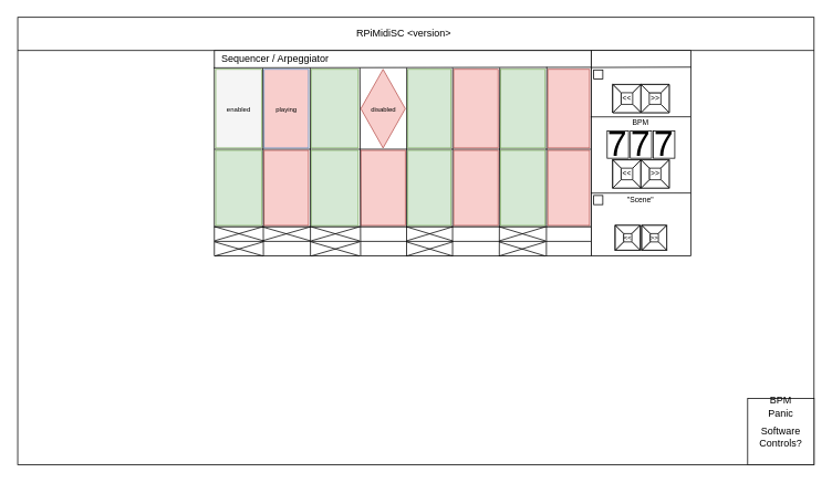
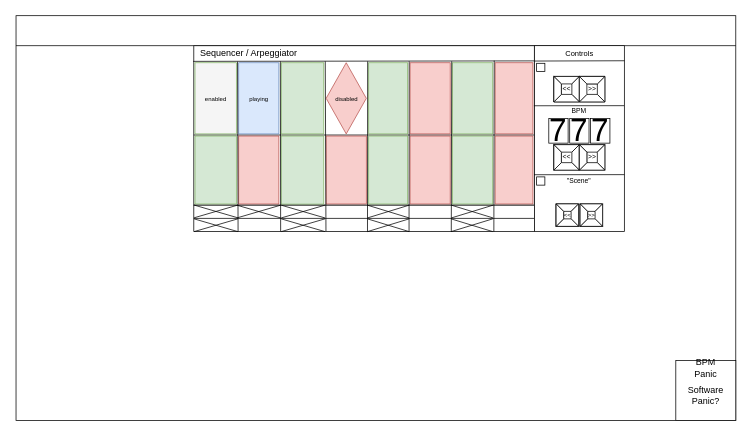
  <mxCell id="0" />
  <mxCell id="1" parent="0" />
  <mxCell id="2" value="" style="rounded=0;whiteSpace=wrap;html=1;" parent="1" vertex="1"><mxGeometry x="20.88" y="20" width="960" height="540" as="geometry" /></mxCell>
  <mxCell id="3" value="" style="endArrow=none;html=1;entryX=1;entryY=0.074;entryDx=0;entryDy=0;entryPerimeter=0;exitX=0;exitY=0.074;exitDx=0;exitDy=0;exitPerimeter=0;" parent="1" source="2" target="2" edge="1"><mxGeometry width="50" height="50" relative="1" as="geometry"><mxPoint x="41" y="64" as="sourcePoint" /><mxPoint x="981" y="57.96" as="targetPoint" /></mxGeometry></mxCell>
- <mxCell id="4" value="RPiMidiSC&amp;nbsp;&amp;lt;version&amp;gt;" style="text;html=1;align=center;verticalAlign=middle;resizable=0;points=[];autosize=1;" parent="1" vertex="1"><mxGeometry x="421" y="30" width="130" height="20" as="geometry" /></mxCell>
  <mxCell id="5" value="" style="group" parent="1" vertex="1" connectable="0"><mxGeometry x="258" y="53" width="454.24" height="255.0" as="geometry" /></mxCell>
  <mxCell id="6" value="" style="group" parent="5" vertex="1" connectable="0"><mxGeometry y="7.08" width="454.24" height="247.92" as="geometry" /></mxCell>
  <mxCell id="7" value="" style="rounded=0;whiteSpace=wrap;html=1;" parent="6" vertex="1"><mxGeometry y="0.003" width="454.161" height="212.642" as="geometry" /></mxCell>
  <mxCell id="8" value="" style="endArrow=none;html=1;exitX=1.003;exitY=0.095;exitDx=0;exitDy=0;exitPerimeter=0;entryX=-0.002;entryY=0.098;entryDx=0;entryDy=0;entryPerimeter=0;" parent="6" source="7" target="7" edge="1"><mxGeometry width="50" height="50" relative="1" as="geometry"><mxPoint x="391.739" y="286.241" as="sourcePoint" /><mxPoint x="470.535" y="215.408" as="targetPoint" /></mxGeometry></mxCell>
  <mxCell id="9" value="Sequencer / Arpeggiator" style="text;html=1;align=center;verticalAlign=middle;resizable=0;points=[];autosize=1;" parent="6" vertex="1"><mxGeometry x="3" width="140" height="20" as="geometry" /></mxCell>
  <mxCell id="10" value="" style="endArrow=none;html=1;exitX=0;exitY=0.5;exitDx=0;exitDy=0;entryX=1;entryY=0.5;entryDx=0;entryDy=0;" parent="6" edge="1"><mxGeometry width="50" height="50" relative="1" as="geometry"><mxPoint y="119.074" as="sourcePoint" /><mxPoint x="454.161" y="119.074" as="targetPoint" /></mxGeometry></mxCell>
  <mxCell id="11" value="&lt;font style=&quot;font-size: 8px&quot;&gt;enabled&lt;/font&gt;" style="rounded=0;whiteSpace=wrap;html=1;shadow=0;fillColor=#f5f5f5;strokeColor=#82b366;" parent="6" vertex="1"><mxGeometry x="1.576" y="22.67" width="55.157" height="94.917" as="geometry" /></mxCell>
- <mxCell id="12" value="&lt;font style=&quot;font-size: 8px&quot;&gt;playing&lt;/font&gt;" style="rounded=0;whiteSpace=wrap;html=1;shadow=0;fillColor=#f8cecc;strokeColor=#6c8ebf;" parent="6" vertex="1"><mxGeometry x="59.885" y="22.67" width="53.581" height="94.917" as="geometry" /></mxCell>
+ <mxCell id="12" value="&lt;font style=&quot;font-size: 8px&quot;&gt;playing&lt;/font&gt;" style="rounded=0;whiteSpace=wrap;html=1;shadow=0;fillColor=#dae8fc;strokeColor=#6c8ebf;" parent="6" vertex="1"><mxGeometry x="59.885" y="22.67" width="53.581" height="94.917" as="geometry" /></mxCell>
  <mxCell id="13" value="" style="rounded=0;whiteSpace=wrap;html=1;shadow=0;fillColor=#d5e8d4;strokeColor=#82b366;" parent="6" vertex="1"><mxGeometry x="116.617" y="22.67" width="56.733" height="94.917" as="geometry" /></mxCell>
  <mxCell id="14" value="&lt;font style=&quot;font-size: 8px&quot;&gt;disabled&lt;/font&gt;" style="rhombus;whiteSpace=wrap;html=1;shadow=0;fillColor=#f8cecc;strokeColor=#b85450;" parent="6" vertex="1"><mxGeometry x="176.502" y="22.67" width="53.581" height="94.917" as="geometry" /></mxCell>
  <mxCell id="15" value="" style="rounded=0;whiteSpace=wrap;html=1;shadow=0;fillColor=#d5e8d4;strokeColor=#82b366;" parent="6" vertex="1"><mxGeometry x="233.235" y="22.67" width="52.005" height="94.917" as="geometry" /></mxCell>
  <mxCell id="16" value="" style="rounded=0;whiteSpace=wrap;html=1;shadow=0;fillColor=#f8cecc;strokeColor=#b85450;" parent="6" vertex="1"><mxGeometry x="288.391" y="22.67" width="53.581" height="94.917" as="geometry" /></mxCell>
  <mxCell id="17" value="" style="rounded=0;whiteSpace=wrap;html=1;shadow=0;fillColor=#d5e8d4;strokeColor=#82b366;" parent="6" vertex="1"><mxGeometry x="345.124" y="22.67" width="53.581" height="94.917" as="geometry" /></mxCell>
  <mxCell id="18" value="" style="rounded=0;whiteSpace=wrap;html=1;shadow=0;fillColor=#f8cecc;strokeColor=#b85450;" parent="6" vertex="1"><mxGeometry x="401.857" y="22.67" width="50.429" height="94.917" as="geometry" /></mxCell>
  <mxCell id="19" value="" style="rounded=0;whiteSpace=wrap;html=1;shadow=0;fillColor=#f8cecc;strokeColor=#b85450;" parent="6" vertex="1"><mxGeometry x="59.885" y="120.42" width="53.581" height="90.667" as="geometry" /></mxCell>
  <mxCell id="20" value="" style="rounded=0;whiteSpace=wrap;html=1;shadow=0;fillColor=#d5e8d4;strokeColor=#82b366;" parent="6" vertex="1"><mxGeometry x="116.617" y="120.42" width="56.733" height="90.808" as="geometry" /></mxCell>
  <mxCell id="21" value="" style="rounded=0;whiteSpace=wrap;html=1;shadow=0;fillColor=#f8cecc;strokeColor=#b85450;" parent="6" vertex="1"><mxGeometry x="176.502" y="120.42" width="53.581" height="90.667" as="geometry" /></mxCell>
  <mxCell id="22" value="" style="rounded=0;whiteSpace=wrap;html=1;shadow=0;fillColor=#d5e8d4;strokeColor=#82b366;" parent="6" vertex="1"><mxGeometry x="233.235" y="120.42" width="52.005" height="90.667" as="geometry" /></mxCell>
  <mxCell id="23" value="" style="rounded=0;whiteSpace=wrap;html=1;shadow=0;fillColor=#f8cecc;strokeColor=#b85450;" parent="6" vertex="1"><mxGeometry x="288.391" y="120.42" width="53.581" height="90.667" as="geometry" /></mxCell>
  <mxCell id="24" value="" style="rounded=0;whiteSpace=wrap;html=1;shadow=0;fillColor=#d5e8d4;strokeColor=#82b366;" parent="6" vertex="1"><mxGeometry x="345.124" y="120.42" width="53.581" height="90.667" as="geometry" /></mxCell>
  <mxCell id="25" value="" style="rounded=0;whiteSpace=wrap;html=1;shadow=0;fillColor=#f8cecc;strokeColor=#b85450;" parent="6" vertex="1"><mxGeometry x="401.857" y="120.42" width="50.429" height="90.667" as="geometry" /></mxCell>
  <mxCell id="26" value="" style="rounded=0;whiteSpace=wrap;html=1;shadow=0;fillColor=#d5e8d4;strokeColor=#82b366;" parent="6" vertex="1"><mxGeometry x="1.576" y="120.42" width="55.157" height="90.667" as="geometry" /></mxCell>
  <mxCell id="27" value="" style="rounded=0;whiteSpace=wrap;html=1;" parent="6" vertex="1"><mxGeometry y="212.645" width="454.24" height="35.275" as="geometry" /></mxCell>
  <mxCell id="28" value="" style="endArrow=none;html=1;exitX=0;exitY=0.5;exitDx=0;exitDy=0;entryX=1;entryY=0.5;entryDx=0;entryDy=0;" parent="6" source="27" target="27" edge="1"><mxGeometry width="50" height="50" relative="1" as="geometry"><mxPoint x="164.273" y="318.753" as="sourcePoint" /><mxPoint x="243.068" y="247.92" as="targetPoint" /></mxGeometry></mxCell>
  <mxCell id="29" value="" style="endArrow=none;html=1;entryX=0.13;entryY=0.997;entryDx=0;entryDy=0;entryPerimeter=0;" parent="6" target="27" edge="1"><mxGeometry width="50" height="50" relative="1" as="geometry"><mxPoint x="58.309" y="21.253" as="sourcePoint" /><mxPoint x="57.892" y="213.07" as="targetPoint" /></mxGeometry></mxCell>
  <mxCell id="30" value="" style="endArrow=none;html=1;entryX=0.255;entryY=0.997;entryDx=0;entryDy=0;entryPerimeter=0;" parent="6" target="27" edge="1"><mxGeometry width="50" height="50" relative="1" as="geometry"><mxPoint x="115.451" y="20.828" as="sourcePoint" /><mxPoint x="115.034" y="212.645" as="targetPoint" /></mxGeometry></mxCell>
  <mxCell id="31" value="" style="endArrow=none;html=1;entryX=0.388;entryY=0.984;entryDx=0;entryDy=0;entryPerimeter=0;" parent="6" target="27" edge="1"><mxGeometry width="50" height="50" relative="1" as="geometry"><mxPoint x="175.336" y="20.828" as="sourcePoint" /><mxPoint x="174.919" y="212.645" as="targetPoint" /></mxGeometry></mxCell>
  <mxCell id="32" value="" style="endArrow=none;html=1;entryX=0.51;entryY=0.997;entryDx=0;entryDy=0;entryPerimeter=0;" parent="6" target="27" edge="1"><mxGeometry width="50" height="50" relative="1" as="geometry"><mxPoint x="231.863" y="20.828" as="sourcePoint" /><mxPoint x="231.447" y="212.645" as="targetPoint" /></mxGeometry></mxCell>
  <mxCell id="33" value="" style="endArrow=none;html=1;entryX=0.632;entryY=1.001;entryDx=0;entryDy=0;entryPerimeter=0;" parent="6" target="27" edge="1"><mxGeometry width="50" height="50" relative="1" as="geometry"><mxPoint x="287.225" y="20.828" as="sourcePoint" /><mxPoint x="288.77" y="297.503" as="targetPoint" /></mxGeometry></mxCell>
  <mxCell id="34" value="" style="endArrow=none;html=1;entryX=0.756;entryY=1.008;entryDx=0;entryDy=0;entryPerimeter=0;" parent="6" target="27" edge="1"><mxGeometry width="50" height="50" relative="1" as="geometry"><mxPoint x="343.958" y="20.828" as="sourcePoint" /><mxPoint x="343.541" y="212.645" as="targetPoint" /></mxGeometry></mxCell>
  <mxCell id="35" value="" style="endArrow=none;html=1;entryX=0.881;entryY=1.001;entryDx=0;entryDy=0;entryPerimeter=0;" parent="6" target="27" edge="1"><mxGeometry width="50" height="50" relative="1" as="geometry"><mxPoint x="400.659" y="19.837" as="sourcePoint" /><mxPoint x="400.274" y="212.645" as="targetPoint" /></mxGeometry></mxCell>
  <mxCell id="36" value="" style="shape=umlDestroy;whiteSpace=wrap;html=1;strokeWidth=1;fontSize=6;" parent="6" vertex="1"><mxGeometry x="0.378" y="212.503" width="58.309" height="17" as="geometry" /></mxCell>
  <mxCell id="37" value="" style="shape=umlDestroy;whiteSpace=wrap;html=1;strokeWidth=1;fontSize=6;" parent="6" vertex="1"><mxGeometry x="57.521" y="212.645" width="58.309" height="17" as="geometry" /></mxCell>
  <mxCell id="38" value="" style="shape=umlDestroy;whiteSpace=wrap;html=1;strokeWidth=1;fontSize=6;" parent="6" vertex="1"><mxGeometry x="116.617" y="212.645" width="58.309" height="17" as="geometry" /></mxCell>
  <mxCell id="39" value="" style="shape=umlDestroy;whiteSpace=wrap;html=1;strokeWidth=1;fontSize=6;" parent="6" vertex="1"><mxGeometry x="231.659" y="212.645" width="55.535" height="17" as="geometry" /></mxCell>
  <mxCell id="40" value="" style="shape=umlDestroy;whiteSpace=wrap;html=1;strokeWidth=1;fontSize=6;" parent="6" vertex="1"><mxGeometry x="343.548" y="212.645" width="55.535" height="17" as="geometry" /></mxCell>
  <mxCell id="41" value="" style="shape=umlDestroy;whiteSpace=wrap;html=1;strokeWidth=1;fontSize=6;" parent="6" vertex="1"><mxGeometry x="0.378" y="230.92" width="58.309" height="17" as="geometry" /></mxCell>
  <mxCell id="42" value="" style="shape=umlDestroy;whiteSpace=wrap;html=1;strokeWidth=1;fontSize=6;" parent="6" vertex="1"><mxGeometry x="116.617" y="230.92" width="58.309" height="17" as="geometry" /></mxCell>
  <mxCell id="43" value="" style="shape=umlDestroy;whiteSpace=wrap;html=1;strokeWidth=1;fontSize=6;" parent="6" vertex="1"><mxGeometry x="231.659" y="230.92" width="55.535" height="17" as="geometry" /></mxCell>
  <mxCell id="44" value="" style="shape=umlDestroy;whiteSpace=wrap;html=1;strokeWidth=1;fontSize=6;" parent="6" vertex="1"><mxGeometry x="343.17" y="230.92" width="55.535" height="17" as="geometry" /></mxCell>
  <mxCell id="45" value="" style="rounded=0;whiteSpace=wrap;html=1;fontSize=6;strokeWidth=1;" parent="1" vertex="1"><mxGeometry x="712.24" y="60" width="120" height="248" as="geometry" /></mxCell>
  <mxCell id="46" value="" style="endArrow=none;html=1;fontSize=6;exitX=1;exitY=0.096;exitDx=0;exitDy=0;exitPerimeter=0;entryX=1.002;entryY=0.081;entryDx=0;entryDy=0;entryPerimeter=0;" parent="1" source="7" target="45" edge="1"><mxGeometry width="50" height="50" relative="1" as="geometry"><mxPoint x="811" y="220" as="sourcePoint" /><mxPoint x="834" y="80" as="targetPoint" /></mxGeometry></mxCell>
+ <mxCell id="47" value="Controls" style="text;html=1;align=center;verticalAlign=middle;resizable=0;points=[];autosize=1;strokeColor=none;fontSize=10;" parent="1" vertex="1"><mxGeometry x="747.24" y="60" width="50" height="20" as="geometry" /></mxCell>
  <mxCell id="48" value="&amp;lt;&amp;lt;" style="labelPosition=center;verticalLabelPosition=middle;align=center;html=1;shape=mxgraph.basic.button;dx=10;fontSize=9;strokeWidth=1;" parent="1" vertex="1"><mxGeometry x="738.24" y="101" width="34" height="34" as="geometry" /></mxCell>
  <mxCell id="49" value="&amp;gt;&amp;gt;" style="labelPosition=center;verticalLabelPosition=middle;align=center;html=1;shape=mxgraph.basic.button;dx=10;fontSize=9;strokeWidth=1;direction=south;" parent="1" vertex="1"><mxGeometry x="772.24" y="101" width="34" height="34" as="geometry" /></mxCell>
  <mxCell id="50" value="BPM" style="text;html=1;strokeColor=none;fillColor=none;align=center;verticalAlign=middle;whiteSpace=wrap;rounded=0;fontSize=9;" parent="1" vertex="1"><mxGeometry x="752.24" y="137" width="40" height="20" as="geometry" /></mxCell>
  <mxCell id="51" value="7" style="rounded=0;whiteSpace=wrap;html=1;fontSize=42;strokeWidth=1;" parent="1" vertex="1"><mxGeometry x="731.48" y="157" width="25.76" height="33" as="geometry" /></mxCell>
  <mxCell id="52" value="7" style="rounded=0;whiteSpace=wrap;html=1;fontSize=42;strokeWidth=1;" parent="1" vertex="1"><mxGeometry x="759.36" y="157" width="25.76" height="33" as="geometry" /></mxCell>
  <mxCell id="53" value="7" style="rounded=0;whiteSpace=wrap;html=1;fontSize=42;strokeWidth=1;" parent="1" vertex="1"><mxGeometry x="787.24" y="157" width="25.76" height="33" as="geometry" /></mxCell>
  <mxCell id="54" value="&amp;lt;&amp;lt;" style="labelPosition=center;verticalLabelPosition=middle;align=center;html=1;shape=mxgraph.basic.button;dx=10;fontSize=9;strokeWidth=1;" parent="1" vertex="1"><mxGeometry x="738.24" y="192" width="34" height="34" as="geometry" /></mxCell>
  <mxCell id="55" value="&amp;gt;&amp;gt;" style="labelPosition=center;verticalLabelPosition=middle;align=center;html=1;shape=mxgraph.basic.button;dx=10;fontSize=9;strokeWidth=1;" parent="1" vertex="1"><mxGeometry x="772.24" y="192" width="34" height="34" as="geometry" /></mxCell>
  <mxCell id="56" value="" style="shape=image;html=1;verticalAlign=top;verticalLabelPosition=bottom;labelBackgroundColor=#ffffff;imageAspect=0;aspect=fixed;image=https://cdn2.iconfinder.com/data/icons/electronic-13/480/6-electronic-led-icon-2-128.png;fontSize=42;strokeWidth=1;imageBorder=#000000;" parent="1" vertex="1"><mxGeometry x="715.24" y="83.5" width="11" height="11" as="geometry" /></mxCell>
  <mxCell id="57" value="" style="endArrow=none;html=1;fontSize=42;exitX=0.003;exitY=0.315;exitDx=0;exitDy=0;exitPerimeter=0;fontColor=#575757;" parent="1" edge="1"><mxGeometry width="50" height="50" relative="1" as="geometry"><mxPoint x="711.6" y="140.12" as="sourcePoint" /><mxPoint x="832" y="140" as="targetPoint" /></mxGeometry></mxCell>
  <mxCell id="58" value="" style="endArrow=none;html=1;fontSize=42;exitX=0.003;exitY=0.315;exitDx=0;exitDy=0;exitPerimeter=0;fontColor=#575757;" parent="1" edge="1"><mxGeometry width="50" height="50" relative="1" as="geometry"><mxPoint x="711.84" y="232.12" as="sourcePoint" /><mxPoint x="832.24" y="232" as="targetPoint" /></mxGeometry></mxCell>
  <mxCell id="59" value="&quot;Scene&quot;" style="text;html=1;strokeColor=none;fillColor=none;align=center;verticalAlign=middle;whiteSpace=wrap;rounded=0;fontSize=9;" parent="1" vertex="1"><mxGeometry x="752.24" y="230" width="40" height="20" as="geometry" /></mxCell>
  <mxCell id="60" value="" style="shape=image;html=1;verticalAlign=top;verticalLabelPosition=bottom;labelBackgroundColor=#ffffff;imageAspect=0;aspect=fixed;image=https://cdn2.iconfinder.com/data/icons/electronic-13/480/6-electronic-led-icon-2-128.png;shadow=0;glass=0;fontSize=42;fontColor=#575757;strokeWidth=1;" parent="1" vertex="1"><mxGeometry x="731.24" y="244" width="28" height="28" as="geometry" /></mxCell>
  <mxCell id="61" value="" style="shape=image;html=1;verticalAlign=top;verticalLabelPosition=bottom;labelBackgroundColor=#ffffff;imageAspect=0;aspect=fixed;image=https://cdn2.iconfinder.com/data/icons/electronic-13/480/6-electronic-led-icon-2-128.png;shadow=0;glass=0;fontSize=42;fontColor=#575757;strokeWidth=1;" parent="1" vertex="1"><mxGeometry x="749.24" y="244" width="28" height="28" as="geometry" /></mxCell>
  <mxCell id="62" value="" style="shape=image;html=1;verticalAlign=top;verticalLabelPosition=bottom;labelBackgroundColor=#ffffff;imageAspect=0;aspect=fixed;image=https://cdn2.iconfinder.com/data/icons/electronic-13/480/6-electronic-led-icon-2-128.png;shadow=0;glass=0;fontSize=42;fontColor=#575757;strokeWidth=1;" parent="1" vertex="1"><mxGeometry x="785.24" y="244" width="28" height="28" as="geometry" /></mxCell>
  <mxCell id="63" value="" style="shape=image;html=1;verticalAlign=top;verticalLabelPosition=bottom;labelBackgroundColor=#ffffff;imageAspect=0;aspect=fixed;image=https://cdn2.iconfinder.com/data/icons/electronic-13/480/6-electronic-led-icon-2-128.png;shadow=0;glass=0;fontSize=42;fontColor=#575757;strokeWidth=1;" parent="1" vertex="1"><mxGeometry x="767.24" y="244" width="28" height="28" as="geometry" /></mxCell>
  <mxCell id="64" value="&amp;lt;&amp;lt;" style="labelPosition=center;verticalLabelPosition=middle;align=center;html=1;shape=mxgraph.basic.button;dx=10;fontSize=8;strokeWidth=1;" parent="1" vertex="1"><mxGeometry x="741.24" y="271" width="30" height="30" as="geometry" /></mxCell>
  <mxCell id="65" value="&amp;gt;&amp;gt;" style="labelPosition=center;verticalLabelPosition=middle;align=center;html=1;shape=mxgraph.basic.button;dx=10;fontSize=8;strokeWidth=1;" parent="1" vertex="1"><mxGeometry x="773.24" y="271" width="30" height="30" as="geometry" /></mxCell>
  <mxCell id="66" value="" style="shape=image;html=1;verticalAlign=top;verticalLabelPosition=bottom;labelBackgroundColor=#ffffff;imageAspect=0;aspect=fixed;image=https://cdn2.iconfinder.com/data/icons/electronic-13/480/6-electronic-led-icon-2-128.png;fontSize=42;strokeWidth=1;imageBorder=#000000;" parent="1" vertex="1"><mxGeometry x="715.24" y="235" width="11" height="11" as="geometry" /></mxCell>
- <mxCell id="67" value="&lt;br&gt;Software&lt;br&gt;Controls?" style="whiteSpace=wrap;html=1;aspect=fixed;" vertex="1" parent="1"><mxGeometry x="900.88" y="480" width="80" height="80" as="geometry" /></mxCell>
+ <mxCell id="67" value="&lt;br&gt;Software&lt;br&gt;Panic?" style="whiteSpace=wrap;html=1;aspect=fixed;" vertex="1" parent="1"><mxGeometry x="900.88" y="480" width="80" height="80" as="geometry" /></mxCell>
  <mxCell id="68" value="BPM Panic" style="text;html=1;strokeColor=none;fillColor=none;align=center;verticalAlign=middle;whiteSpace=wrap;rounded=0;" vertex="1" parent="1"><mxGeometry x="920.88" y="480" width="40" height="20" as="geometry" /></mxCell>
